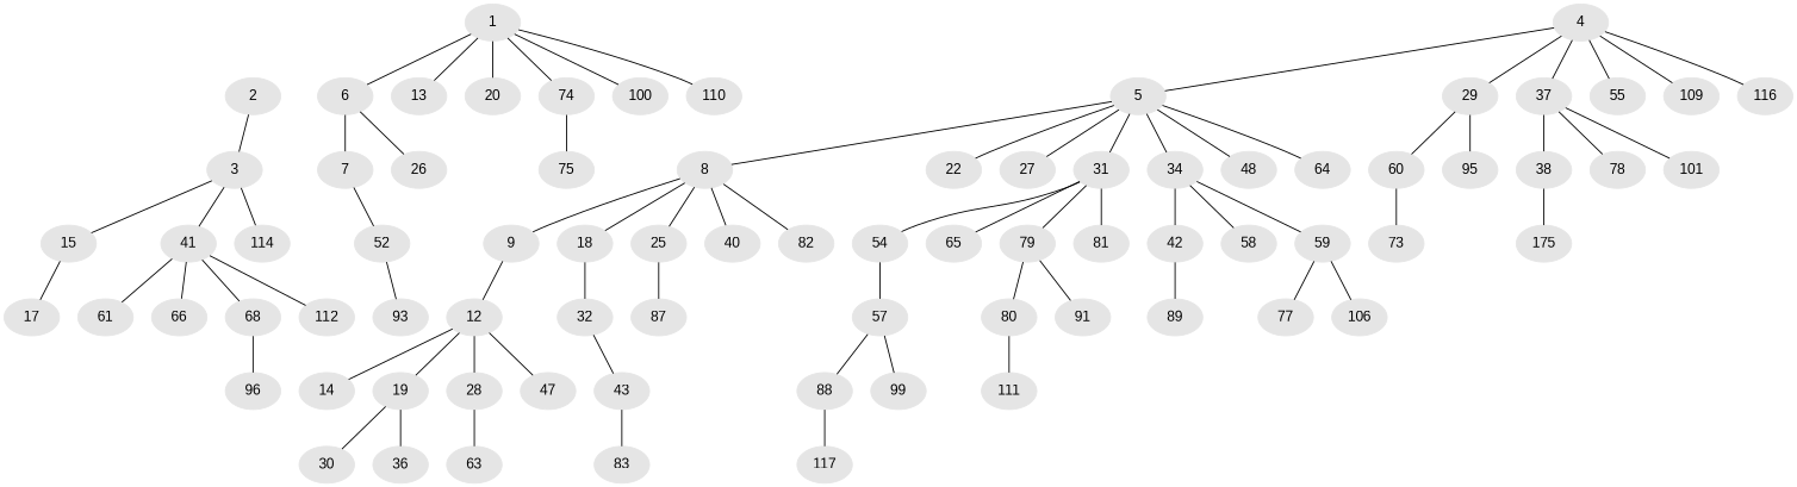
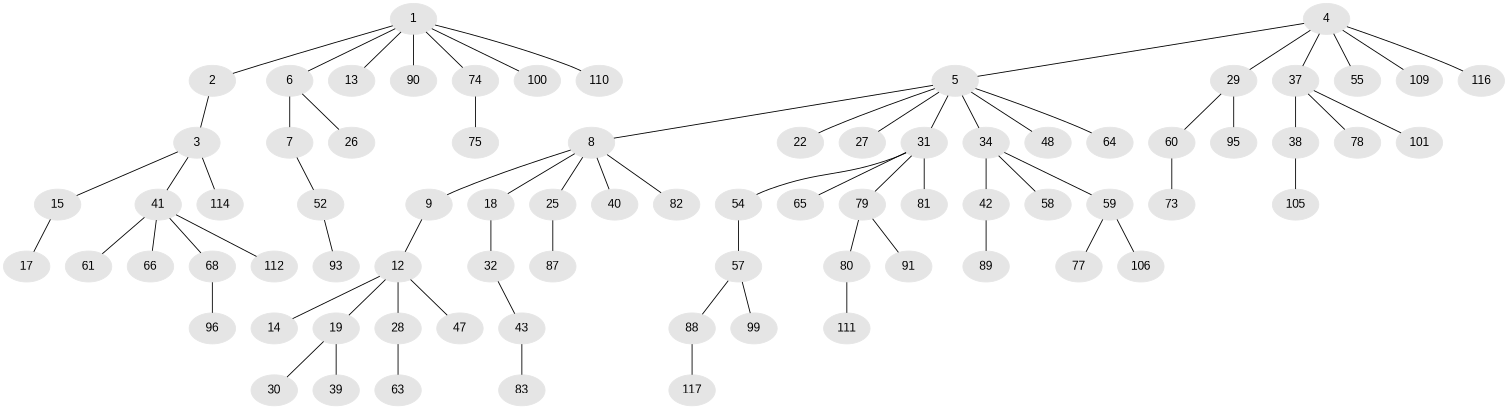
  graph {
    fontname="Liberation Sans"
    node [color=gray90 fontname="Liberation Sans" style=filled]
    edge [fontname="Liberation Sans"]
    1 [super="+16"]
    2
    6 [super="+33"]
    13
-   20 [super="+44"]
+   20 [super="+44" label=90]
    74 [super="+108"]
    100
    110
    3 [super="+10"]
    4 [super="+23"]
    5 [super="+11"]
    29 [super="+69"]
    37 [super="+46"]
    55 [super="+71"]
    109
    116
    7 [super="+49"]
    26
    75
    15 [super="+21"]
    41 [super="+51"]
    114
    17
    61
    66 [super="+85"]
    68 [super="+86"]
    112
    8 [super="+45"]
    22 [super="+56"]
    27
    31 [super="+36"]
    34 [super="+50"]
    48
    64
    60
    95
    38 [super="+94"]
    78
    101
    9 [super="+115"]
    18 [super="+67"]
    25 [super="+53"]
    40
    82 [super="+98"]
    54
    65 [super="+70"]
    79
    81
    42 [super="+90"]
    58 [super="+102"]
    59 [super="+76"]
    52 [super="+97"]
    93
    12 [super="+24"]
    32
    87 [super="+107"]
    14
    19 [super="+84"]
    28 [super="+35"]
    47 [super="+92"]
    30
-   39 [label=36]
+   39
    63
    43 [super="+62"]
    73
    57 [super="+72"]
    80
    91
    83
    89 [super="+113"]
    77
    106
-   105 [label=175]
+   105
    96
    88
    99 [super="+103"]
    117
    111
+   1 -- 2
    1 -- 6
    1 -- 13
    1 -- 20
    1 -- 74
    1 -- 100
    1 -- 110
    2 -- 3
    6 -- 7
    6 -- 26
    74 -- 75
    3 -- 15
    3 -- 41
    3 -- 114
    4 -- 5
    4 -- 29
    4 -- 37
    4 -- 55
    4 -- 109
    4 -- 116
    5 -- 8
    5 -- 22
    5 -- 27
    5 -- 31
    5 -- 34
    5 -- 48
    5 -- 64
    29 -- 60
    29 -- 95
    37 -- 38
    37 -- 78
    37 -- 101
    7 -- 52
    15 -- 17
    41 -- 61
    41 -- 66
    41 -- 68
    41 -- 112
    68 -- 96
    8 -- 9
    8 -- 18
    8 -- 25
    8 -- 40
    8 -- 82
    31 -- 54
    31 -- 65
    31 -- 79
    31 -- 81
    34 -- 42
    34 -- 58
    34 -- 59
    60 -- 73
    38 -- 105
    9 -- 12
    18 -- 32
    25 -- 87
    54 -- 57
    79 -- 80
    79 -- 91
    42 -- 89
    59 -- 77
    59 -- 106
    52 -- 93
    12 -- 14
    12 -- 19
    12 -- 28
    12 -- 47
    32 -- 43
    19 -- 30
    19 -- 39
    28 -- 63
    43 -- 83
    57 -- 88
    57 -- 99
    80 -- 111
    88 -- 117
  }
